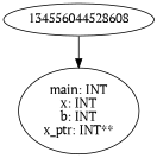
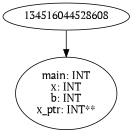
  digraph {
    fontname="PT Serif"
    node [fontname="PT Serif"]
    n1 [label="main: INT\nx: INT\nb: INT\nx_ptr: INT**"]
-   134516044528608 [label=134556044528608]
+   134516044528608
    134516044528608 -> n1 [fontname="PT Serif"]
  }
